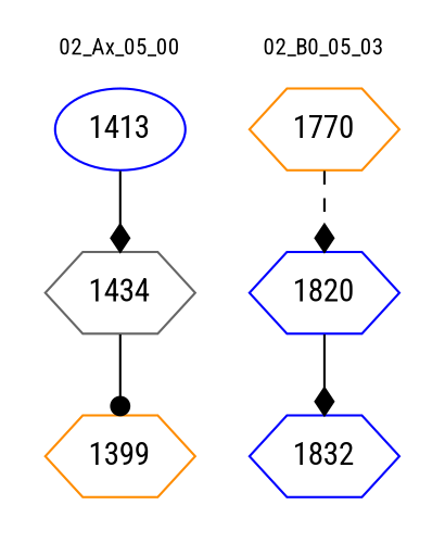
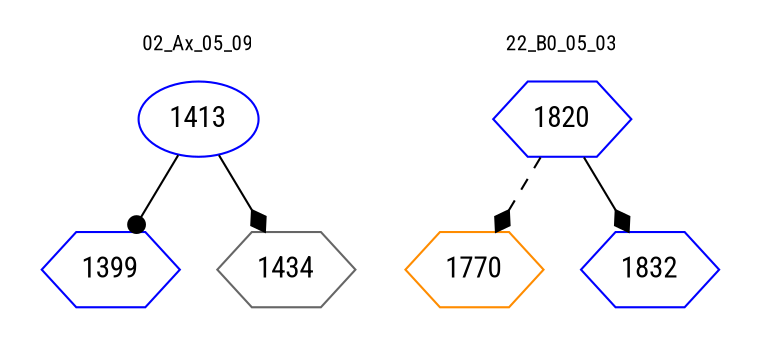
  digraph {
    fontname="Roboto Condensed"
    node [color=blue fontname="Roboto Condensed" shape=hexagon]
    edge [arrowhead=diamond color=black fontname="Roboto Condensed" style=solid]
    n1 [label=1413 shape=ellipse]
-   n2 [color=darkorange label=1399]
+   n2 [label=1399]
    n3 [color=gray40 label=1434]
    n4 [label=1820]
    n5 [color=darkorange label=1770]
    n6 [label=1832]
    subgraph cluster_1 {
      color=white
      fontsize=10
-     label="02_Ax_05_00"
+     label="02_Ax_05_09"
      n1
      n2
      n3
    }
    subgraph cluster_2 {
      color=white
      fontsize=10
-     label="02_B0_05_03"
+     label="22_B0_05_03"
      n4
      n5
      n6
    }
-   n3 -> n2 [arrowhead=dot]
+   n1 -> n2 [arrowhead=dot]
    n1 -> n3
-   n5 -> n4 [style=dashed]
+   n4 -> n5 [style=dashed]
    n4 -> n6
  }
